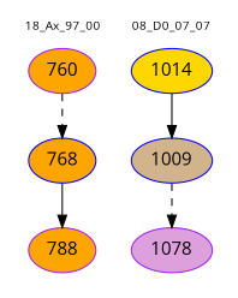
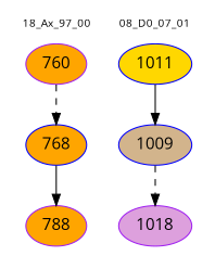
  digraph {
    fontname="Open Sans"
    node [color=purple fillcolor=orange fontname="Open Sans" style=filled]
    edge [color=black fontname="Open Sans" style=dashed]
    n1 [label=760]
    n2 [color=blue label=768]
    n3 [label=788]
-   n4 [color=blue fillcolor=gold label=1014]
+   n4 [color=blue fillcolor=gold label=1011]
    n5 [color=blue fillcolor=tan label=1009]
-   n6 [fillcolor=plum label=1078]
+   n6 [fillcolor=plum label=1018]
    subgraph cluster_1 {
      color=white
      fontsize=10
      label="18_Ax_97_00"
      n1
      n2
      n3
    }
    subgraph cluster_2 {
      color=white
      fontsize=10
-     label="08_D0_07_07"
+     label="08_D0_07_01"
      n4
      n5
      n6
    }
    n1 -> n2
    n2 -> n3 [style=solid]
    n4 -> n5 [style=solid]
    n5 -> n6
  }
